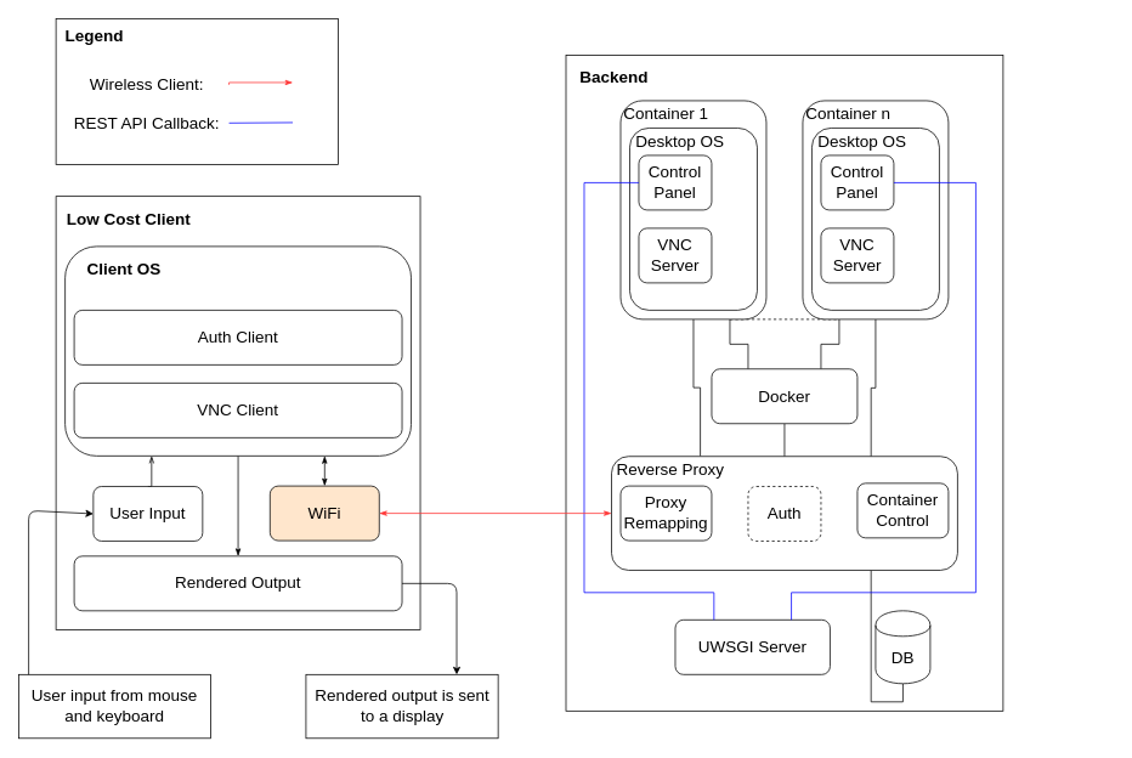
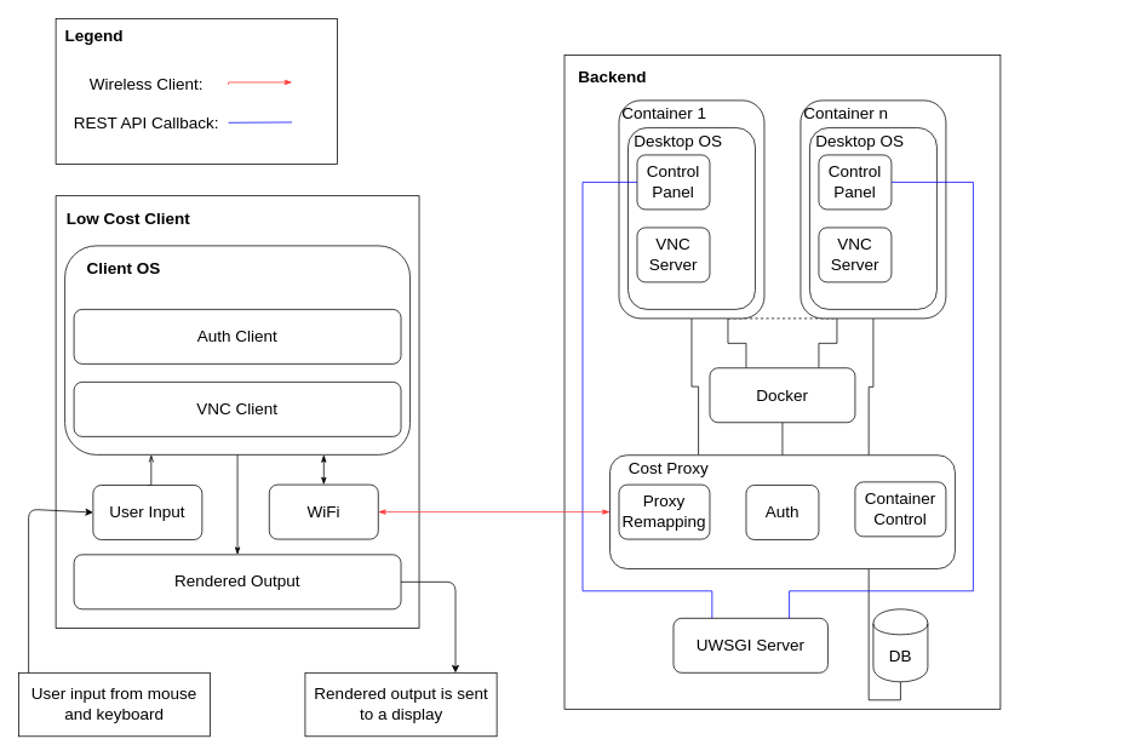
  <mxCell id="0" />
  <mxCell id="1" parent="0" />
  <mxCell id="2" value="" style="rounded=0;whiteSpace=wrap;html=1;rotation=90;" vertex="1" parent="1"><mxGeometry x="501" y="180" width="720" height="480" as="geometry" /></mxCell>
  <mxCell id="3" value="Backend" style="text;html=1;strokeColor=none;fillColor=none;align=center;verticalAlign=middle;whiteSpace=wrap;rounded=0;fontSize=18;fontStyle=1" vertex="1" parent="1"><mxGeometry x="629" y="69" width="90" height="30" as="geometry" /></mxCell>
  <mxCell id="4" style="edgeStyle=orthogonalEdgeStyle;rounded=0;orthogonalLoop=1;jettySize=auto;html=1;exitX=0.75;exitY=0;exitDx=0;exitDy=0;entryX=0.5;entryY=1;entryDx=0;entryDy=0;endArrow=none;endFill=0;strokeColor=#000000;fontSize=18;" edge="1" parent="1" source="7" target="29"><mxGeometry relative="1" as="geometry" /></mxCell>
  <mxCell id="5" style="edgeStyle=orthogonalEdgeStyle;rounded=0;orthogonalLoop=1;jettySize=auto;html=1;exitX=0.5;exitY=0;exitDx=0;exitDy=0;entryX=0.5;entryY=1;entryDx=0;entryDy=0;endArrow=none;endFill=0;strokeColor=#000000;fontSize=18;" edge="1" parent="1" source="7" target="15"><mxGeometry relative="1" as="geometry" /></mxCell>
  <mxCell id="6" style="edgeStyle=orthogonalEdgeStyle;rounded=0;orthogonalLoop=1;jettySize=auto;html=1;exitX=0.75;exitY=1;exitDx=0;exitDy=0;entryX=0.5;entryY=1;entryDx=0;entryDy=0;endArrow=none;endFill=0;strokeColor=#000000;fontSize=18;" edge="1" parent="1" source="7" target="17"><mxGeometry relative="1" as="geometry"><Array as="points"><mxPoint x="956" y="770" /><mxPoint x="991" y="770" /></Array></mxGeometry></mxCell>
  <mxCell id="7" value="" style="rounded=1;whiteSpace=wrap;html=1;fontSize=18;" vertex="1" parent="1"><mxGeometry x="671" y="500.5" width="380" height="125" as="geometry" /></mxCell>
  <mxCell id="8" style="edgeStyle=orthogonalEdgeStyle;rounded=0;orthogonalLoop=1;jettySize=auto;html=1;exitX=0.75;exitY=0;exitDx=0;exitDy=0;endArrow=none;endFill=0;strokeColor=#000000;fontSize=18;" edge="1" parent="1" source="9" target="20"><mxGeometry relative="1" as="geometry" /></mxCell>
- <mxCell id="9" value="Reverse Proxy" style="text;html=1;strokeColor=none;fillColor=none;align=center;verticalAlign=middle;whiteSpace=wrap;rounded=0;fontSize=18;" vertex="1" parent="1"><mxGeometry x="671" y="500" width="130" height="30" as="geometry" /></mxCell>
+ <mxCell id="9" value="Cost Proxy" style="text;html=1;strokeColor=none;fillColor=none;align=center;verticalAlign=middle;whiteSpace=wrap;rounded=0;fontSize=18;" vertex="1" parent="1"><mxGeometry x="671" y="500" width="130" height="30" as="geometry" /></mxCell>
  <mxCell id="10" value="Container Control" style="rounded=1;whiteSpace=wrap;html=1;fontSize=18;" vertex="1" parent="1"><mxGeometry x="941" y="530" width="100" height="60" as="geometry" /></mxCell>
  <mxCell id="11" value="Proxy Remapping" style="rounded=1;whiteSpace=wrap;html=1;fontSize=18;" vertex="1" parent="1"><mxGeometry x="681" y="533" width="100" height="60" as="geometry" /></mxCell>
- <mxCell id="12" value="Auth" style="rounded=1;whiteSpace=wrap;html=1;fontSize=18;dashed=1;" vertex="1" parent="1"><mxGeometry x="821" y="533.5" width="80" height="60" as="geometry" /></mxCell>
+ <mxCell id="12" value="Auth" style="rounded=1;whiteSpace=wrap;html=1;fontSize=18;" vertex="1" parent="1"><mxGeometry x="821" y="533.5" width="80" height="60" as="geometry" /></mxCell>
  <mxCell id="13" style="edgeStyle=orthogonalEdgeStyle;rounded=0;orthogonalLoop=1;jettySize=auto;html=1;exitX=0.25;exitY=0;exitDx=0;exitDy=0;entryX=0.75;entryY=1;entryDx=0;entryDy=0;endArrow=none;endFill=0;strokeColor=#000000;fontSize=18;" edge="1" parent="1" source="15" target="20"><mxGeometry relative="1" as="geometry" /></mxCell>
  <mxCell id="14" style="edgeStyle=orthogonalEdgeStyle;rounded=0;orthogonalLoop=1;jettySize=auto;html=1;exitX=0.75;exitY=0;exitDx=0;exitDy=0;entryX=0.25;entryY=1;entryDx=0;entryDy=0;endArrow=none;endFill=0;strokeColor=#000000;fontSize=18;" edge="1" parent="1" source="15" target="29"><mxGeometry relative="1" as="geometry" /></mxCell>
  <mxCell id="15" value="Docker" style="rounded=1;whiteSpace=wrap;html=1;fontSize=18;" vertex="1" parent="1"><mxGeometry x="781" y="404.5" width="160" height="60" as="geometry" /></mxCell>
  <mxCell id="16" style="edgeStyle=orthogonalEdgeStyle;rounded=0;orthogonalLoop=1;jettySize=auto;html=1;exitX=0.75;exitY=1;exitDx=0;exitDy=0;entryX=0.25;entryY=1;entryDx=0;entryDy=0;fontSize=18;strokeColor=#000000;dashed=1;endArrow=none;endFill=0;" edge="1" parent="1" source="20" target="29"><mxGeometry relative="1" as="geometry"><Array as="points"><mxPoint x="861" y="350" /><mxPoint x="861" y="350" /></Array></mxGeometry></mxCell>
  <mxCell id="17" value="DB" style="shape=cylinder;whiteSpace=wrap;html=1;boundedLbl=1;backgroundOutline=1;fontSize=18;" vertex="1" parent="1"><mxGeometry x="961" y="670" width="60" height="80" as="geometry" /></mxCell>
  <mxCell id="18" value="UWSGI Server" style="rounded=1;whiteSpace=wrap;html=1;fontSize=18;" vertex="1" parent="1"><mxGeometry x="741" y="680" width="170" height="60" as="geometry" /></mxCell>
  <mxCell id="19" value="" style="group" vertex="1" connectable="0" parent="1"><mxGeometry x="681" y="110" width="160" height="240" as="geometry" /></mxCell>
  <mxCell id="20" value="" style="rounded=1;whiteSpace=wrap;html=1;fontSize=18;" vertex="1" parent="19"><mxGeometry width="160" height="240" as="geometry" /></mxCell>
  <mxCell id="21" value="Container 1" style="text;html=1;strokeColor=none;fillColor=none;align=center;verticalAlign=middle;whiteSpace=wrap;rounded=0;fontSize=18;fontStyle=0" vertex="1" parent="19"><mxGeometry width="100" height="30" as="geometry" /></mxCell>
  <mxCell id="22" value="" style="group" vertex="1" connectable="0" parent="19"><mxGeometry x="10" y="30" width="140" height="200" as="geometry" /></mxCell>
  <mxCell id="23" value="" style="rounded=1;whiteSpace=wrap;html=1;fontSize=18;" vertex="1" parent="22"><mxGeometry width="140" height="200" as="geometry" /></mxCell>
  <mxCell id="24" value="Desktop OS" style="text;html=1;strokeColor=none;fillColor=none;align=center;verticalAlign=middle;whiteSpace=wrap;rounded=0;fontSize=18;fontStyle=0" vertex="1" parent="22"><mxGeometry x="1" width="109" height="30" as="geometry" /></mxCell>
  <mxCell id="25" value="" style="group" vertex="1" connectable="0" parent="22"><mxGeometry x="10" y="30" width="80" height="140" as="geometry" /></mxCell>
  <mxCell id="26" value="Control Panel" style="rounded=1;whiteSpace=wrap;html=1;fontSize=18;" vertex="1" parent="25"><mxGeometry width="80" height="60" as="geometry" /></mxCell>
  <mxCell id="27" value="VNC Server" style="rounded=1;whiteSpace=wrap;html=1;fontSize=18;" vertex="1" parent="25"><mxGeometry y="80" width="80" height="60" as="geometry" /></mxCell>
  <mxCell id="28" value="" style="group" vertex="1" connectable="0" parent="1"><mxGeometry x="881" y="110" width="160" height="240" as="geometry" /></mxCell>
  <mxCell id="29" value="" style="rounded=1;whiteSpace=wrap;html=1;fontSize=18;" vertex="1" parent="28"><mxGeometry width="160" height="240" as="geometry" /></mxCell>
  <mxCell id="30" value="Container n" style="text;html=1;strokeColor=none;fillColor=none;align=center;verticalAlign=middle;whiteSpace=wrap;rounded=0;fontSize=18;fontStyle=0" vertex="1" parent="28"><mxGeometry width="100" height="30" as="geometry" /></mxCell>
  <mxCell id="31" value="" style="group" vertex="1" connectable="0" parent="28"><mxGeometry x="10" y="30" width="140" height="200" as="geometry" /></mxCell>
  <mxCell id="32" value="" style="rounded=1;whiteSpace=wrap;html=1;fontSize=18;" vertex="1" parent="31"><mxGeometry width="140" height="200" as="geometry" /></mxCell>
  <mxCell id="33" value="Desktop OS" style="text;html=1;strokeColor=none;fillColor=none;align=center;verticalAlign=middle;whiteSpace=wrap;rounded=0;fontSize=18;fontStyle=0" vertex="1" parent="31"><mxGeometry x="1" width="109" height="30" as="geometry" /></mxCell>
  <mxCell id="34" value="" style="group" vertex="1" connectable="0" parent="31"><mxGeometry x="10" y="30" width="80" height="140" as="geometry" /></mxCell>
  <mxCell id="35" value="Control Panel" style="rounded=1;whiteSpace=wrap;html=1;fontSize=18;" vertex="1" parent="34"><mxGeometry width="80" height="60" as="geometry" /></mxCell>
  <mxCell id="36" value="VNC Server" style="rounded=1;whiteSpace=wrap;html=1;fontSize=18;" vertex="1" parent="34"><mxGeometry y="80" width="80" height="60" as="geometry" /></mxCell>
  <mxCell id="37" style="edgeStyle=orthogonalEdgeStyle;rounded=0;orthogonalLoop=1;jettySize=auto;html=1;exitX=0;exitY=0.5;exitDx=0;exitDy=0;entryX=0.25;entryY=0;entryDx=0;entryDy=0;endArrow=none;endFill=0;strokeColor=#0000FF;fontSize=18;" edge="1" parent="1" source="26" target="18"><mxGeometry relative="1" as="geometry"><Array as="points"><mxPoint x="641" y="200" /><mxPoint x="641" y="650" /><mxPoint x="783" y="650" /></Array></mxGeometry></mxCell>
  <mxCell id="38" style="edgeStyle=orthogonalEdgeStyle;rounded=0;orthogonalLoop=1;jettySize=auto;html=1;exitX=1;exitY=0.5;exitDx=0;exitDy=0;entryX=0.75;entryY=0;entryDx=0;entryDy=0;endArrow=none;endFill=0;strokeColor=#0000FF;fontSize=18;" edge="1" parent="1" source="35" target="18"><mxGeometry relative="1" as="geometry"><Array as="points"><mxPoint x="1071" y="200" /><mxPoint x="1071" y="650" /><mxPoint x="869" y="650" /></Array></mxGeometry></mxCell>
  <mxCell id="39" value="" style="rounded=0;whiteSpace=wrap;html=1;fontSize=18;" vertex="1" parent="1"><mxGeometry x="61" y="215" width="400" height="476" as="geometry" /></mxCell>
  <mxCell id="40" value="Low Cost Client" style="text;html=1;strokeColor=none;fillColor=none;align=center;verticalAlign=middle;whiteSpace=wrap;rounded=0;fontSize=18;fontStyle=1" vertex="1" parent="1"><mxGeometry x="71" y="225" width="140" height="30" as="geometry" /></mxCell>
  <mxCell id="41" style="edgeStyle=orthogonalEdgeStyle;rounded=0;orthogonalLoop=1;jettySize=auto;html=1;exitX=0.75;exitY=1;exitDx=0;exitDy=0;entryX=0.5;entryY=0;entryDx=0;entryDy=0;startArrow=classicThin;startFill=1;endArrow=classicThin;endFill=1;strokeColor=#000000;fontSize=18;" edge="1" parent="1" source="43" target="50"><mxGeometry relative="1" as="geometry" /></mxCell>
  <mxCell id="42" style="edgeStyle=orthogonalEdgeStyle;rounded=0;orthogonalLoop=1;jettySize=auto;html=1;exitX=0.5;exitY=1;exitDx=0;exitDy=0;startArrow=none;startFill=0;endArrow=classicThin;endFill=1;strokeColor=#000000;fontSize=18;" edge="1" parent="1" source="43" target="52"><mxGeometry relative="1" as="geometry" /></mxCell>
  <mxCell id="43" value="" style="rounded=1;whiteSpace=wrap;html=1;fontSize=18;" vertex="1" parent="1"><mxGeometry x="71" y="270" width="380" height="230" as="geometry" /></mxCell>
  <mxCell id="44" value="Client OS" style="text;html=1;strokeColor=none;fillColor=none;align=center;verticalAlign=middle;whiteSpace=wrap;rounded=0;fontSize=18;fontStyle=1" vertex="1" parent="1"><mxGeometry x="91" y="280" width="90" height="30" as="geometry" /></mxCell>
  <mxCell id="45" value="Auth Client" style="rounded=1;whiteSpace=wrap;html=1;fontSize=18;" vertex="1" parent="1"><mxGeometry x="81" y="340" width="360" height="60" as="geometry" /></mxCell>
  <mxCell id="46" value="VNC Client" style="rounded=1;whiteSpace=wrap;html=1;fontSize=18;" vertex="1" parent="1"><mxGeometry x="81" y="420" width="360" height="60" as="geometry" /></mxCell>
  <mxCell id="47" style="edgeStyle=orthogonalEdgeStyle;rounded=0;orthogonalLoop=1;jettySize=auto;html=1;exitX=0.5;exitY=0;exitDx=0;exitDy=0;entryX=0.25;entryY=1;entryDx=0;entryDy=0;endArrow=openThin;endFill=0;strokeColor=#000000;fontSize=18;" edge="1" parent="1" source="48" target="43"><mxGeometry relative="1" as="geometry" /></mxCell>
  <mxCell id="48" value="User Input" style="rounded=1;whiteSpace=wrap;html=1;fontSize=18;" vertex="1" parent="1"><mxGeometry x="102" y="533.5" width="120" height="60" as="geometry" /></mxCell>
  <mxCell id="49" style="edgeStyle=orthogonalEdgeStyle;rounded=0;orthogonalLoop=1;jettySize=auto;html=1;exitX=1;exitY=0.5;exitDx=0;exitDy=0;entryX=0;entryY=0.5;entryDx=0;entryDy=0;startArrow=classicThin;startFill=1;endArrow=classicThin;endFill=1;strokeColor=#FF3333;fontSize=18;" edge="1" parent="1" source="50" target="7"><mxGeometry relative="1" as="geometry" /></mxCell>
- <mxCell id="50" value="WiFi" style="rounded=1;whiteSpace=wrap;html=1;fontSize=18;fillColor=#ffe6cc;" vertex="1" parent="1"><mxGeometry x="296" y="533" width="120" height="60" as="geometry" /></mxCell>
+ <mxCell id="50" value="WiFi" style="rounded=1;whiteSpace=wrap;html=1;fontSize=18;" vertex="1" parent="1"><mxGeometry x="296" y="533" width="120" height="60" as="geometry" /></mxCell>
  <mxCell id="51" value="" style="endArrow=classic;html=1;strokeColor=#000000;fontSize=18;entryX=0;entryY=0.5;entryDx=0;entryDy=0;" edge="1" parent="1" target="48"><mxGeometry width="50" height="50" relative="1" as="geometry"><mxPoint x="31" y="740" as="sourcePoint" /><mxPoint x="91" y="690" as="targetPoint" /><Array as="points"><mxPoint x="31" y="560" /></Array></mxGeometry></mxCell>
  <mxCell id="52" value="Rendered Output" style="rounded=1;whiteSpace=wrap;html=1;fontSize=18;" vertex="1" parent="1"><mxGeometry x="81" y="610" width="360" height="60" as="geometry" /></mxCell>
  <mxCell id="53" value="" style="endArrow=classic;html=1;strokeColor=#000000;fontSize=18;exitX=1;exitY=0.5;exitDx=0;exitDy=0;" edge="1" parent="1" source="52"><mxGeometry width="50" height="50" relative="1" as="geometry"><mxPoint x="31" y="850" as="sourcePoint" /><mxPoint x="501" y="740" as="targetPoint" /><Array as="points"><mxPoint x="501" y="640" /></Array></mxGeometry></mxCell>
  <mxCell id="54" value="User input from mouse and keyboard" style="text;html=1;strokeColor=#000000;fillColor=none;align=center;verticalAlign=middle;whiteSpace=wrap;rounded=0;fontSize=18;" vertex="1" parent="1"><mxGeometry x="20" y="740" width="211" height="70" as="geometry" /></mxCell>
  <mxCell id="55" value="Rendered output is sent to a display" style="text;html=1;strokeColor=#000000;fillColor=none;align=center;verticalAlign=middle;whiteSpace=wrap;rounded=0;fontSize=18;" vertex="1" parent="1"><mxGeometry x="335.5" y="740" width="211" height="70" as="geometry" /></mxCell>
  <mxCell id="56" value="" style="rounded=0;whiteSpace=wrap;html=1;strokeColor=#000000;fontSize=18;" vertex="1" parent="1"><mxGeometry x="61" y="20" width="310" height="160" as="geometry" /></mxCell>
  <mxCell id="57" value="" style="group" vertex="1" connectable="0" parent="1"><mxGeometry x="71" y="73" width="270" height="82" as="geometry" /></mxCell>
  <mxCell id="58" value="" style="group" vertex="1" connectable="0" parent="57"><mxGeometry width="250" height="41" as="geometry" /></mxCell>
  <mxCell id="59" style="edgeStyle=orthogonalEdgeStyle;rounded=0;orthogonalLoop=1;jettySize=auto;html=1;exitX=1;exitY=0.5;exitDx=0;exitDy=0;startArrow=none;startFill=0;endArrow=classicThin;endFill=1;strokeColor=#FF3333;fontSize=18;" edge="1" parent="58" source="60"><mxGeometry relative="1" as="geometry"><mxPoint x="250" y="17" as="targetPoint" /><Array as="points"><mxPoint x="180" y="17" /></Array></mxGeometry></mxCell>
  <mxCell id="60" value="Wireless Client: " style="text;html=1;strokeColor=none;fillColor=none;align=center;verticalAlign=middle;whiteSpace=wrap;rounded=0;fontSize=18;" vertex="1" parent="58"><mxGeometry y="-1" width="180" height="41" as="geometry" /></mxCell>
  <mxCell id="61" value="" style="group" vertex="1" connectable="0" parent="57"><mxGeometry x="20" y="20" width="250" height="41" as="geometry" /></mxCell>
  <mxCell id="62" style="edgeStyle=orthogonalEdgeStyle;rounded=0;orthogonalLoop=1;jettySize=auto;html=1;exitX=1;exitY=0.5;exitDx=0;exitDy=0;startArrow=none;startFill=0;endArrow=none;endFill=0;strokeColor=#0000FF;fontSize=18;" edge="1" parent="61" source="63"><mxGeometry relative="1" as="geometry"><mxPoint x="230" y="41" as="targetPoint" /></mxGeometry></mxCell>
  <mxCell id="63" value="REST API Callback: " style="text;html=1;strokeColor=none;fillColor=none;align=center;verticalAlign=middle;whiteSpace=wrap;rounded=0;fontSize=18;" vertex="1" parent="57"><mxGeometry y="41" width="180" height="41" as="geometry" /></mxCell>
  <mxCell id="64" value="Legend" style="text;html=1;strokeColor=none;fillColor=none;align=center;verticalAlign=middle;whiteSpace=wrap;rounded=0;fontSize=18;fontStyle=1" vertex="1" parent="1"><mxGeometry x="66" y="24" width="75" height="30" as="geometry" /></mxCell>
